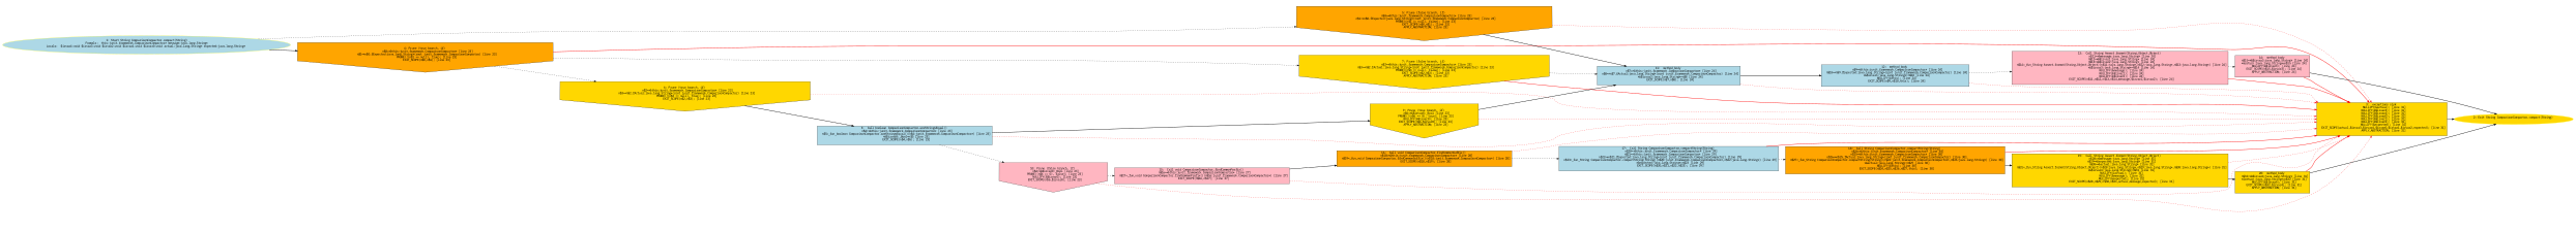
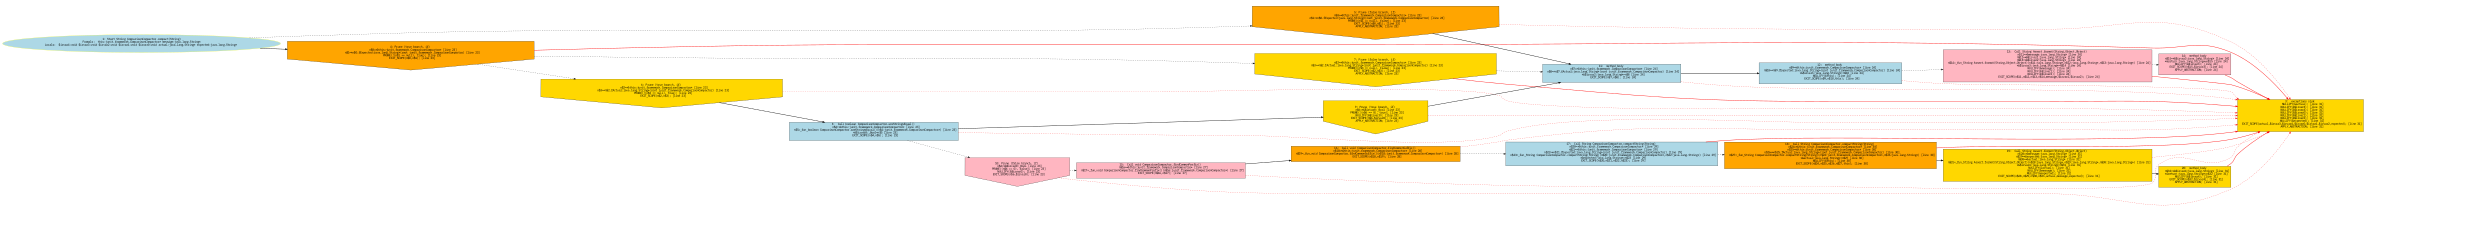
  digraph {
    rankdir=LR
    fontname="IBM Plex Mono"
    node [style=filled fillcolor=gold fontname="IBM Plex Mono" shape=box]
    edge [style=dashed fontname="IBM Plex Mono"]
    n1 [color=yellow label="1: Start String ComparisonCompactor.compact(String)\nFormals:  this:junit.framework.ComparisonCompactor* message:java.lang.String*\nLocals:  $irvar4:void $irvar3:void $irvar2:void $irvar1:void $irvar0:void actual:java.lang.String* expected:java.lang.String* \n  " fillcolor=lightblue shape=""]
    n2 [label="4: Prune (true branch, if) \n   n$0=*&this:junit.framework.ComparisonCompactor* [line 23]\n  n$1=*n$0.fExpected:java.lang.String*(root junit.framework.ComparisonCompactor) [line 23]\n  PRUNE(!(n$1 == null), true); [line 23]\n  EXIT_SCOPE(n$0,n$1); [line 23]\n " shape=invhouse fillcolor=orange]
    n3 [label="5: Prune (false branch, if) \n   n$0=*&this:junit.framework.ComparisonCompactor* [line 23]\n  n$1=*n$0.fExpected:java.lang.String*(root junit.framework.ComparisonCompactor) [line 23]\n  PRUNE((n$1 == null), false); [line 23]\n  EXIT_SCOPE(n$0,n$1); [line 23]\n  APPLY_ABSTRACTION; [line 23]\n " shape=invhouse fillcolor=orange]
    n4 [label="3:  exceptions sink \n   NULLIFY(&actual); [line 31]\n  NULLIFY(&$irvar3); [line 31]\n  NULLIFY(&$irvar4); [line 31]\n  NULLIFY(&$irvar0); [line 31]\n  NULLIFY(&$irvar1); [line 31]\n  NULLIFY(&$irvar2); [line 31]\n  NULLIFY(&expected); [line 31]\n  EXIT_SCOPE(actual,$irvar3,$irvar4,$irvar0,$irvar1,$irvar2,expected); [line 31]\n  APPLY_ABSTRACTION; [line 31]\n "]
    n5 [label="6: Prune (true branch, if) \n   n$2=*&this:junit.framework.ComparisonCompactor* [line 23]\n  n$3=*n$2.fActual:java.lang.String*(root junit.framework.ComparisonCompactor) [line 23]\n  PRUNE(!(n$3 == null), true); [line 23]\n  EXIT_SCOPE(n$2,n$3); [line 23]\n " shape=invhouse]
    n6 [label="7: Prune (false branch, if) \n   n$2=*&this:junit.framework.ComparisonCompactor* [line 23]\n  n$3=*n$2.fActual:java.lang.String*(root junit.framework.ComparisonCompactor) [line 23]\n  PRUNE((n$3 == null), false); [line 23]\n  EXIT_SCOPE(n$2,n$3); [line 23]\n  APPLY_ABSTRACTION; [line 23]\n " shape=invhouse]
    n7 [label="11:  method_body \n   n$7=*&this:junit.framework.ComparisonCompactor* [line 24]\n  n$8=*n$7.fActual:java.lang.String*(root junit.framework.ComparisonCompactor) [line 24]\n  *&$irvar2:java.lang.String*=n$8 [line 24]\n  EXIT_SCOPE(n$7,n$8); [line 24]\n " fillcolor=lightblue]
-   n8 [color=yellow label="2: Exit String ComparisonCompactor.compact(String) \n  " shape=""]
    n9 [label="8:  Call boolean ComparisonCompactor.areStringsEqual() \n   n$4=*&this:junit.framework.ComparisonCompactor* [line 23]\n  n$5=_fun_boolean ComparisonCompactor.areStringsEqual()(n$4:junit.framework.ComparisonCompactor*) [line 23]\n  *&$irvar0:_Bool=n$5 [line 23]\n  EXIT_SCOPE(n$4,n$5); [line 23]\n " fillcolor=lightblue]
    n10 [label="12:  method_body \n   n$9=*&this:junit.framework.ComparisonCompactor* [line 24]\n  n$10=*n$9.fExpected:java.lang.String*(root junit.framework.ComparisonCompactor) [line 24]\n  *&$irvar1:java.lang.String*=n$10 [line 24]\n  NULLIFY(&this); [line 24]\n  EXIT_SCOPE(n$9,n$10,this); [line 24]\n " fillcolor=lightblue]
    n11 [label="9: Prune (true branch, if) \n   n$6=*&$irvar0:_Bool [line 23]\n  PRUNE(!(n$6 == 0), true); [line 23]\n  NULLIFY(&$irvar0); [line 23]\n  EXIT_SCOPE(n$6,$irvar0); [line 23]\n  APPLY_ABSTRACTION; [line 23]\n " shape=invhouse]
    n12 [label="10: Prune (false branch, if) \n   n$6=*&$irvar0:_Bool [line 23]\n  PRUNE((n$6 == 0), false); [line 23]\n  NULLIFY(&$irvar0); [line 23]\n  EXIT_SCOPE(n$6,$irvar0); [line 23]\n " shape=invhouse fillcolor=lightpink]
    n13 [label="15:  Call void ComparisonCompactor.findCommonPrefix() \n   n$16=*&this:junit.framework.ComparisonCompactor* [line 27]\n  n$17=_fun_void ComparisonCompactor.findCommonPrefix()(n$16:junit.framework.ComparisonCompactor*) [line 27]\n  EXIT_SCOPE(n$16,n$17); [line 27]\n " fillcolor=lightpink]
    n14 [label="16:  Call void ComparisonCompactor.findCommonSuffix() \n   n$18=*&this:junit.framework.ComparisonCompactor* [line 28]\n  n$19=_fun_void ComparisonCompactor.findCommonSuffix()(n$18:junit.framework.ComparisonCompactor*) [line 28]\n  EXIT_SCOPE(n$18,n$19); [line 28]\n " fillcolor=orange]
    n15 [label="13:  Call String Assert.format(String,Object,Object) \n   n$11=*&message:java.lang.String* [line 24]\n  n$12=*&$irvar1:java.lang.String* [line 24]\n  n$13=*&$irvar2:java.lang.String* [line 24]\n  n$14=_fun_String Assert.format(String,Object,Object)(n$11:java.lang.String*,n$12:java.lang.String*,n$13:java.lang.String*) [line 24]\n  *&$irvar3:java.lang.String*=n$14 [line 24]\n  NULLIFY(&message); [line 24]\n  NULLIFY(&$irvar1); [line 24]\n  NULLIFY(&$irvar2); [line 24]\n  EXIT_SCOPE(n$11,n$12,n$13,n$14,message,$irvar1,$irvar2); [line 24]\n " fillcolor=lightpink]
    n16 [label="14:  method_body \n   n$15=*&$irvar3:java.lang.String* [line 24]\n  *&return:java.lang.String*=n$15 [line 24]\n  NULLIFY(&$irvar3); [line 24]\n  EXIT_SCOPE(n$15,$irvar3); [line 24]\n  APPLY_ABSTRACTION; [line 24]\n " fillcolor=lightpink]
    n17 [label="17:  Call String ComparisonCompactor.compactString(String) \n   n$20=*&this:junit.framework.ComparisonCompactor* [line 29]\n  n$21=*&this:junit.framework.ComparisonCompactor* [line 29]\n  n$22=*n$21.fExpected:java.lang.String*(root junit.framework.ComparisonCompactor) [line 29]\n  n$23=_fun_String ComparisonCompactor.compactString(String)(n$20:junit.framework.ComparisonCompactor*,n$22:java.lang.String*) [line 29]\n  *&expected:java.lang.String*=n$23 [line 29]\n  EXIT_SCOPE(n$20,n$21,n$22,n$23); [line 29]\n " fillcolor=lightblue]
    n18 [label="18:  Call String ComparisonCompactor.compactString(String) \n   n$24=*&this:junit.framework.ComparisonCompactor* [line 30]\n  n$25=*&this:junit.framework.ComparisonCompactor* [line 30]\n  n$26=*n$25.fActual:java.lang.String*(root junit.framework.ComparisonCompactor) [line 30]\n  n$27=_fun_String ComparisonCompactor.compactString(String)(n$24:junit.framework.ComparisonCompactor*,n$26:java.lang.String*) [line 30]\n  *&actual:java.lang.String*=n$27 [line 30]\n  NULLIFY(&this); [line 30]\n  EXIT_SCOPE(n$24,n$25,n$26,n$27,this); [line 30]\n " fillcolor=orange]
    n19 [label="19:  Call String Assert.format(String,Object,Object) \n   n$28=*&message:java.lang.String* [line 31]\n  n$29=*&expected:java.lang.String* [line 31]\n  n$30=*&actual:java.lang.String* [line 31]\n  n$31=_fun_String Assert.format(String,Object,Object)(n$28:java.lang.String*,n$29:java.lang.String*,n$30:java.lang.String*) [line 31]\n  *&$irvar4:java.lang.String*=n$31 [line 31]\n  NULLIFY(&actual); [line 31]\n  NULLIFY(&message); [line 31]\n  NULLIFY(&expected); [line 31]\n  EXIT_SCOPE(n$28,n$29,n$30,n$31,actual,message,expected); [line 31]\n "]
    n20 [label="20:  method_body \n   n$32=*&$irvar4:java.lang.String* [line 31]\n  *&return:java.lang.String*=n$32 [line 31]\n  NULLIFY(&$irvar4); [line 31]\n  EXIT_SCOPE(n$32,$irvar4); [line 31]\n  APPLY_ABSTRACTION; [line 31]\n "]
    n1 -> n2 [style=bold]
    n1 -> n3
    n2 -> n4 [color=red style=bold]
    n2 -> n5
    n2 -> n6
    n3 -> n4 [color=red]
    n3 -> n7 [style=bold]
-   n4 -> n8 [style=bold]
    n5 -> n4 [color=red]
    n5 -> n9 [style=bold]
    n6 -> n4 [color=red style=bold]
    n6 -> n7
    n7 -> n4 [color=red]
    n7 -> n10 [style=bold]
    n9 -> n4 [color=red]
    n9 -> n11 [style=bold]
    n9 -> n12
    n10 -> n4 [color=red]
    n10 -> n15
    n11 -> n4 [color=red]
    n11 -> n7 [style=bold]
    n12 -> n4 [color=red]
    n12 -> n13
    n13 -> n4 [color=red]
    n13 -> n14 [style=bold]
    n14 -> n4 [color=red]
    n14 -> n17
    n15 -> n4 [color=red style=bold]
    n15 -> n16
    n16 -> n4 [color=red style=bold]
-   n16 -> n8 [style=bold]
    n17 -> n4 [color=red style=bold]
    n17 -> n18
    n18 -> n4 [color=red style=bold]
    n18 -> n19 [style=bold]
    n19 -> n4 [color=red]
    n19 -> n20 [style=bold]
    n20 -> n4 [color=red style=bold]
-   n20 -> n8 [style=bold]
  }
